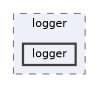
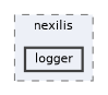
  digraph {
    compound=true
    n1 [color=grey25 fillcolor="#edf0f7" fontname=Helvetica fontsize=10 height=0.2 label=logger shape=box style="filled,bold" width=0.4]
    subgraph cluster_1 {
      bgcolor="#edf0f7"
      fontname=Helvetica
      fontsize=10
-     label=logger
+     label=nexilis
      pencolor=grey50
      style="filled,dashed"
      n1
    }
  }
